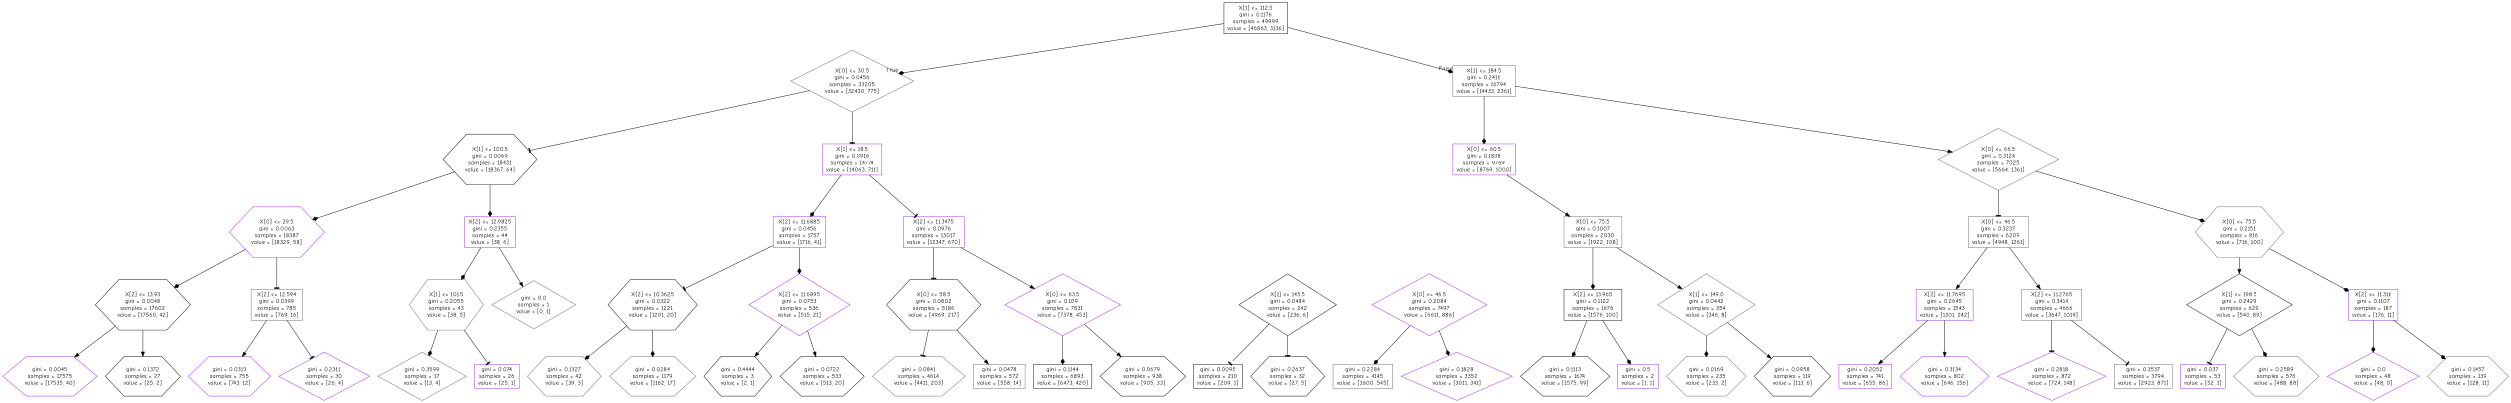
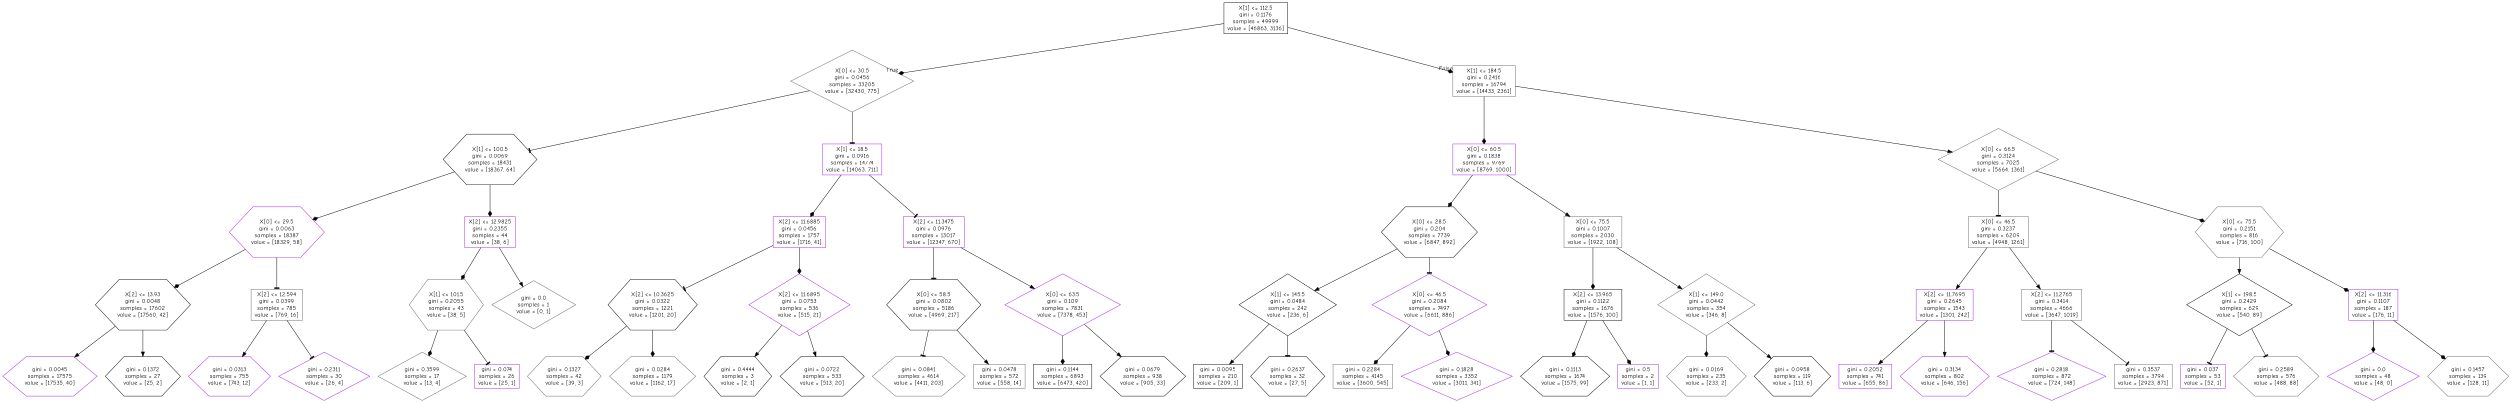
  digraph {
    fontname="Comic Neue"
    node [color=purple fontname="Comic Neue" shape=hexagon]
    edge [arrowhead=diamond fontname="Comic Neue"]
    n1 [color=black label="X[1] <= 112.5\ngini = 0.1176\nsamples = 49999\nvalue = [46863, 3136]" shape=box]
    n2 [color=gray40 label="X[0] <= 30.5\ngini = 0.0456\nsamples = 33205\nvalue = [32430, 775]" shape=diamond]
    n3 [color=gray40 label="X[1] <= 184.5\ngini = 0.2416\nsamples = 16794\nvalue = [14433, 2361]" shape=box]
    n4 [color=black label="X[1] <= 100.5\ngini = 0.0069\nsamples = 18431\nvalue = [18367, 64]"]
    n5 [label="X[1] <= 18.5\ngini = 0.0916\nsamples = 14774\nvalue = [14063, 711]" shape=box]
    n6 [label="X[0] <= 60.5\ngini = 0.1838\nsamples = 9769\nvalue = [8769, 1000]" shape=box]
    n7 [color=gray40 label="X[0] <= 66.5\ngini = 0.3124\nsamples = 7025\nvalue = [5664, 1361]" shape=diamond]
    n8 [label="X[0] <= 29.5\ngini = 0.0063\nsamples = 18387\nvalue = [18329, 58]"]
    n9 [label="X[2] <= 12.9825\ngini = 0.2355\nsamples = 44\nvalue = [38, 6]" shape=box]
    n10 [label="X[2] <= 11.6885\ngini = 0.0456\nsamples = 1757\nvalue = [1716, 41]" shape=box]
    n11 [label="X[2] <= 11.3475\ngini = 0.0976\nsamples = 13017\nvalue = [12347, 670]" shape=box]
    n12 [color=black label="X[2] <= 13.93\ngini = 0.0048\nsamples = 17602\nvalue = [17560, 42]"]
    n13 [color=gray40 label="X[2] <= 12.594\ngini = 0.0399\nsamples = 785\nvalue = [769, 16]" shape=box]
    n14 [color=gray40 label="X[1] <= 101.5\ngini = 0.2055\nsamples = 43\nvalue = [38, 5]"]
    n15 [color=gray40 label="gini = 0.0\nsamples = 1\nvalue = [0, 1]" shape=diamond]
    n16 [label="gini = 0.0045\nsamples = 17575\nvalue = [17535, 40]"]
    n17 [color=black label="gini = 0.1372\nsamples = 27\nvalue = [25, 2]"]
    n18 [label="gini = 0.0313\nsamples = 755\nvalue = [743, 12]"]
    n19 [label="gini = 0.2311\nsamples = 30\nvalue = [26, 4]" shape=diamond]
    n20 [color=gray40 label="gini = 0.3599\nsamples = 17\nvalue = [13, 4]" shape=diamond]
    n21 [label="gini = 0.074\nsamples = 26\nvalue = [25, 1]" shape=box]
    n22 [color=black label="X[2] <= 10.3625\ngini = 0.0322\nsamples = 1221\nvalue = [1201, 20]"]
    n23 [label="X[2] <= 11.6895\ngini = 0.0753\nsamples = 536\nvalue = [515, 21]" shape=diamond]
    n24 [color=black label="X[0] <= 58.5\ngini = 0.0802\nsamples = 5186\nvalue = [4969, 217]"]
    n25 [label="X[0] <= 63.5\ngini = 0.109\nsamples = 7831\nvalue = [7378, 453]" shape=diamond]
    n26 [color=gray40 label="gini = 0.1327\nsamples = 42\nvalue = [39, 3]"]
    n27 [color=gray40 label="gini = 0.0284\nsamples = 1179\nvalue = [1162, 17]"]
    n28 [color=black label="gini = 0.4444\nsamples = 3\nvalue = [2, 1]"]
    n29 [color=black label="gini = 0.0722\nsamples = 533\nvalue = [513, 20]"]
    n30 [color=gray40 label="gini = 0.0841\nsamples = 4614\nvalue = [4411, 203]"]
    n31 [color=gray40 label="gini = 0.0478\nsamples = 572\nvalue = [558, 14]" shape=box]
    n32 [color=black label="gini = 0.1144\nsamples = 6893\nvalue = [6473, 420]" shape=box]
    n33 [color=black label="gini = 0.0679\nsamples = 938\nvalue = [905, 33]"]
+   n34 [color=black label="X[0] <= 28.5\ngini = 0.204\nsamples = 7739\nvalue = [6847, 892]"]
    n35 [color=gray40 label="X[0] <= 75.5\ngini = 0.1007\nsamples = 2030\nvalue = [1922, 108]" shape=box]
    n36 [color=gray40 label="X[0] <= 46.5\ngini = 0.3237\nsamples = 6209\nvalue = [4948, 1261]" shape=box]
    n37 [color=gray40 label="X[0] <= 75.5\ngini = 0.2151\nsamples = 816\nvalue = [716, 100]"]
    n38 [color=black label="X[1] <= 145.5\ngini = 0.0484\nsamples = 242\nvalue = [236, 6]" shape=diamond]
    n39 [label="X[0] <= 46.5\ngini = 0.2084\nsamples = 7497\nvalue = [6611, 886]" shape=diamond]
    n40 [color=black label="X[2] <= 13.965\ngini = 0.1122\nsamples = 1676\nvalue = [1576, 100]" shape=box]
    n41 [color=gray40 label="X[1] <= 149.0\ngini = 0.0442\nsamples = 354\nvalue = [346, 8]" shape=diamond]
    n42 [color=black label="gini = 0.0095\nsamples = 210\nvalue = [209, 1]" shape=box]
    n43 [color=black label="gini = 0.2637\nsamples = 32\nvalue = [27, 5]"]
    n44 [color=gray40 label="gini = 0.2284\nsamples = 4145\nvalue = [3600, 545]" shape=box]
    n45 [label="gini = 0.1828\nsamples = 3352\nvalue = [3011, 341]" shape=diamond]
    n46 [color=black label="gini = 0.1113\nsamples = 1674\nvalue = [1575, 99]"]
    n47 [label="gini = 0.5\nsamples = 2\nvalue = [1, 1]" shape=box]
    n48 [color=gray40 label="gini = 0.0169\nsamples = 235\nvalue = [233, 2]"]
    n49 [color=black label="gini = 0.0958\nsamples = 119\nvalue = [113, 6]"]
    n50 [label="X[2] <= 11.7695\ngini = 0.2645\nsamples = 1543\nvalue = [1301, 242]" shape=box]
    n51 [color=gray40 label="X[2] <= 11.2765\ngini = 0.3414\nsamples = 4666\nvalue = [3647, 1019]" shape=box]
    n52 [color=black label="X[1] <= 198.5\ngini = 0.2429\nsamples = 629\nvalue = [540, 89]" shape=diamond]
    n53 [label="X[2] <= 11.316\ngini = 0.1107\nsamples = 187\nvalue = [176, 11]" shape=box]
    n54 [label="gini = 0.2052\nsamples = 741\nvalue = [655, 86]" shape=box]
    n55 [label="gini = 0.3134\nsamples = 802\nvalue = [646, 156]"]
    n56 [label="gini = 0.2818\nsamples = 872\nvalue = [724, 148]" shape=diamond]
    n57 [color=gray40 label="gini = 0.3537\nsamples = 3794\nvalue = [2923, 871]" shape=box]
    n58 [label="gini = 0.037\nsamples = 53\nvalue = [52, 1]" shape=box]
    n59 [color=gray40 label="gini = 0.2589\nsamples = 576\nvalue = [488, 88]"]
    n60 [label="gini = 0.0\nsamples = 48\nvalue = [48, 0]" shape=diamond]
    n61 [color=gray40 label="gini = 0.1457\nsamples = 139\nvalue = [128, 11]"]
    n1 -> n2 [headlabel=True labelangle=45 labeldistance=2.5]
    n1 -> n3 [headlabel=False labelangle=-45 labeldistance=2.5]
    n2 -> n4 [arrowhead=tee]
    n2 -> n5 [arrowhead=tee]
    n3 -> n6
    n3 -> n7 [arrowhead=normal]
    n4 -> n8
    n4 -> n9
    n5 -> n10
    n5 -> n11 [arrowhead=tee]
+   n6 -> n34
    n6 -> n35 [arrowhead=normal]
    n7 -> n36 [arrowhead=tee]
    n7 -> n37
    n8 -> n12
    n8 -> n13 [arrowhead=tee]
    n9 -> n14
    n9 -> n15 [arrowhead=normal]
    n10 -> n22 [arrowhead=tee]
    n10 -> n23
    n11 -> n24 [arrowhead=tee]
    n11 -> n25 [arrowhead=normal]
    n12 -> n16 [arrowhead=normal]
    n12 -> n17 [arrowhead=normal]
    n13 -> n18 [arrowhead=normal]
    n13 -> n19 [arrowhead=tee]
    n14 -> n20
    n14 -> n21 [arrowhead=tee]
    n22 -> n26
    n22 -> n27
    n23 -> n28 [arrowhead=normal]
    n23 -> n29 [arrowhead=normal]
    n24 -> n30 [arrowhead=tee]
    n24 -> n31 [arrowhead=normal]
    n25 -> n32
    n25 -> n33 [arrowhead=normal]
+   n34 -> n38 [arrowhead=normal]
+   n34 -> n39 [arrowhead=tee]
    n35 -> n40
    n35 -> n41 [arrowhead=normal]
    n36 -> n50 [arrowhead=normal]
    n36 -> n51 [arrowhead=normal]
    n37 -> n52 [arrowhead=normal]
    n37 -> n53
-   n38 -> n42 [arrowhead=tee]
+   n38 -> n42 [arrowhead=normal]
    n38 -> n43 [arrowhead=tee]
    n39 -> n44
    n39 -> n45
    n40 -> n46
    n40 -> n47
    n41 -> n48
    n41 -> n49 [arrowhead=normal]
    n50 -> n54 [arrowhead=normal]
    n50 -> n55 [arrowhead=normal]
    n51 -> n56 [arrowhead=tee]
    n51 -> n57 [arrowhead=tee]
    n52 -> n58 [arrowhead=tee]
-   n52 -> n59
+   n52 -> n59 [arrowhead=tee]
    n53 -> n60
    n53 -> n61
  }
